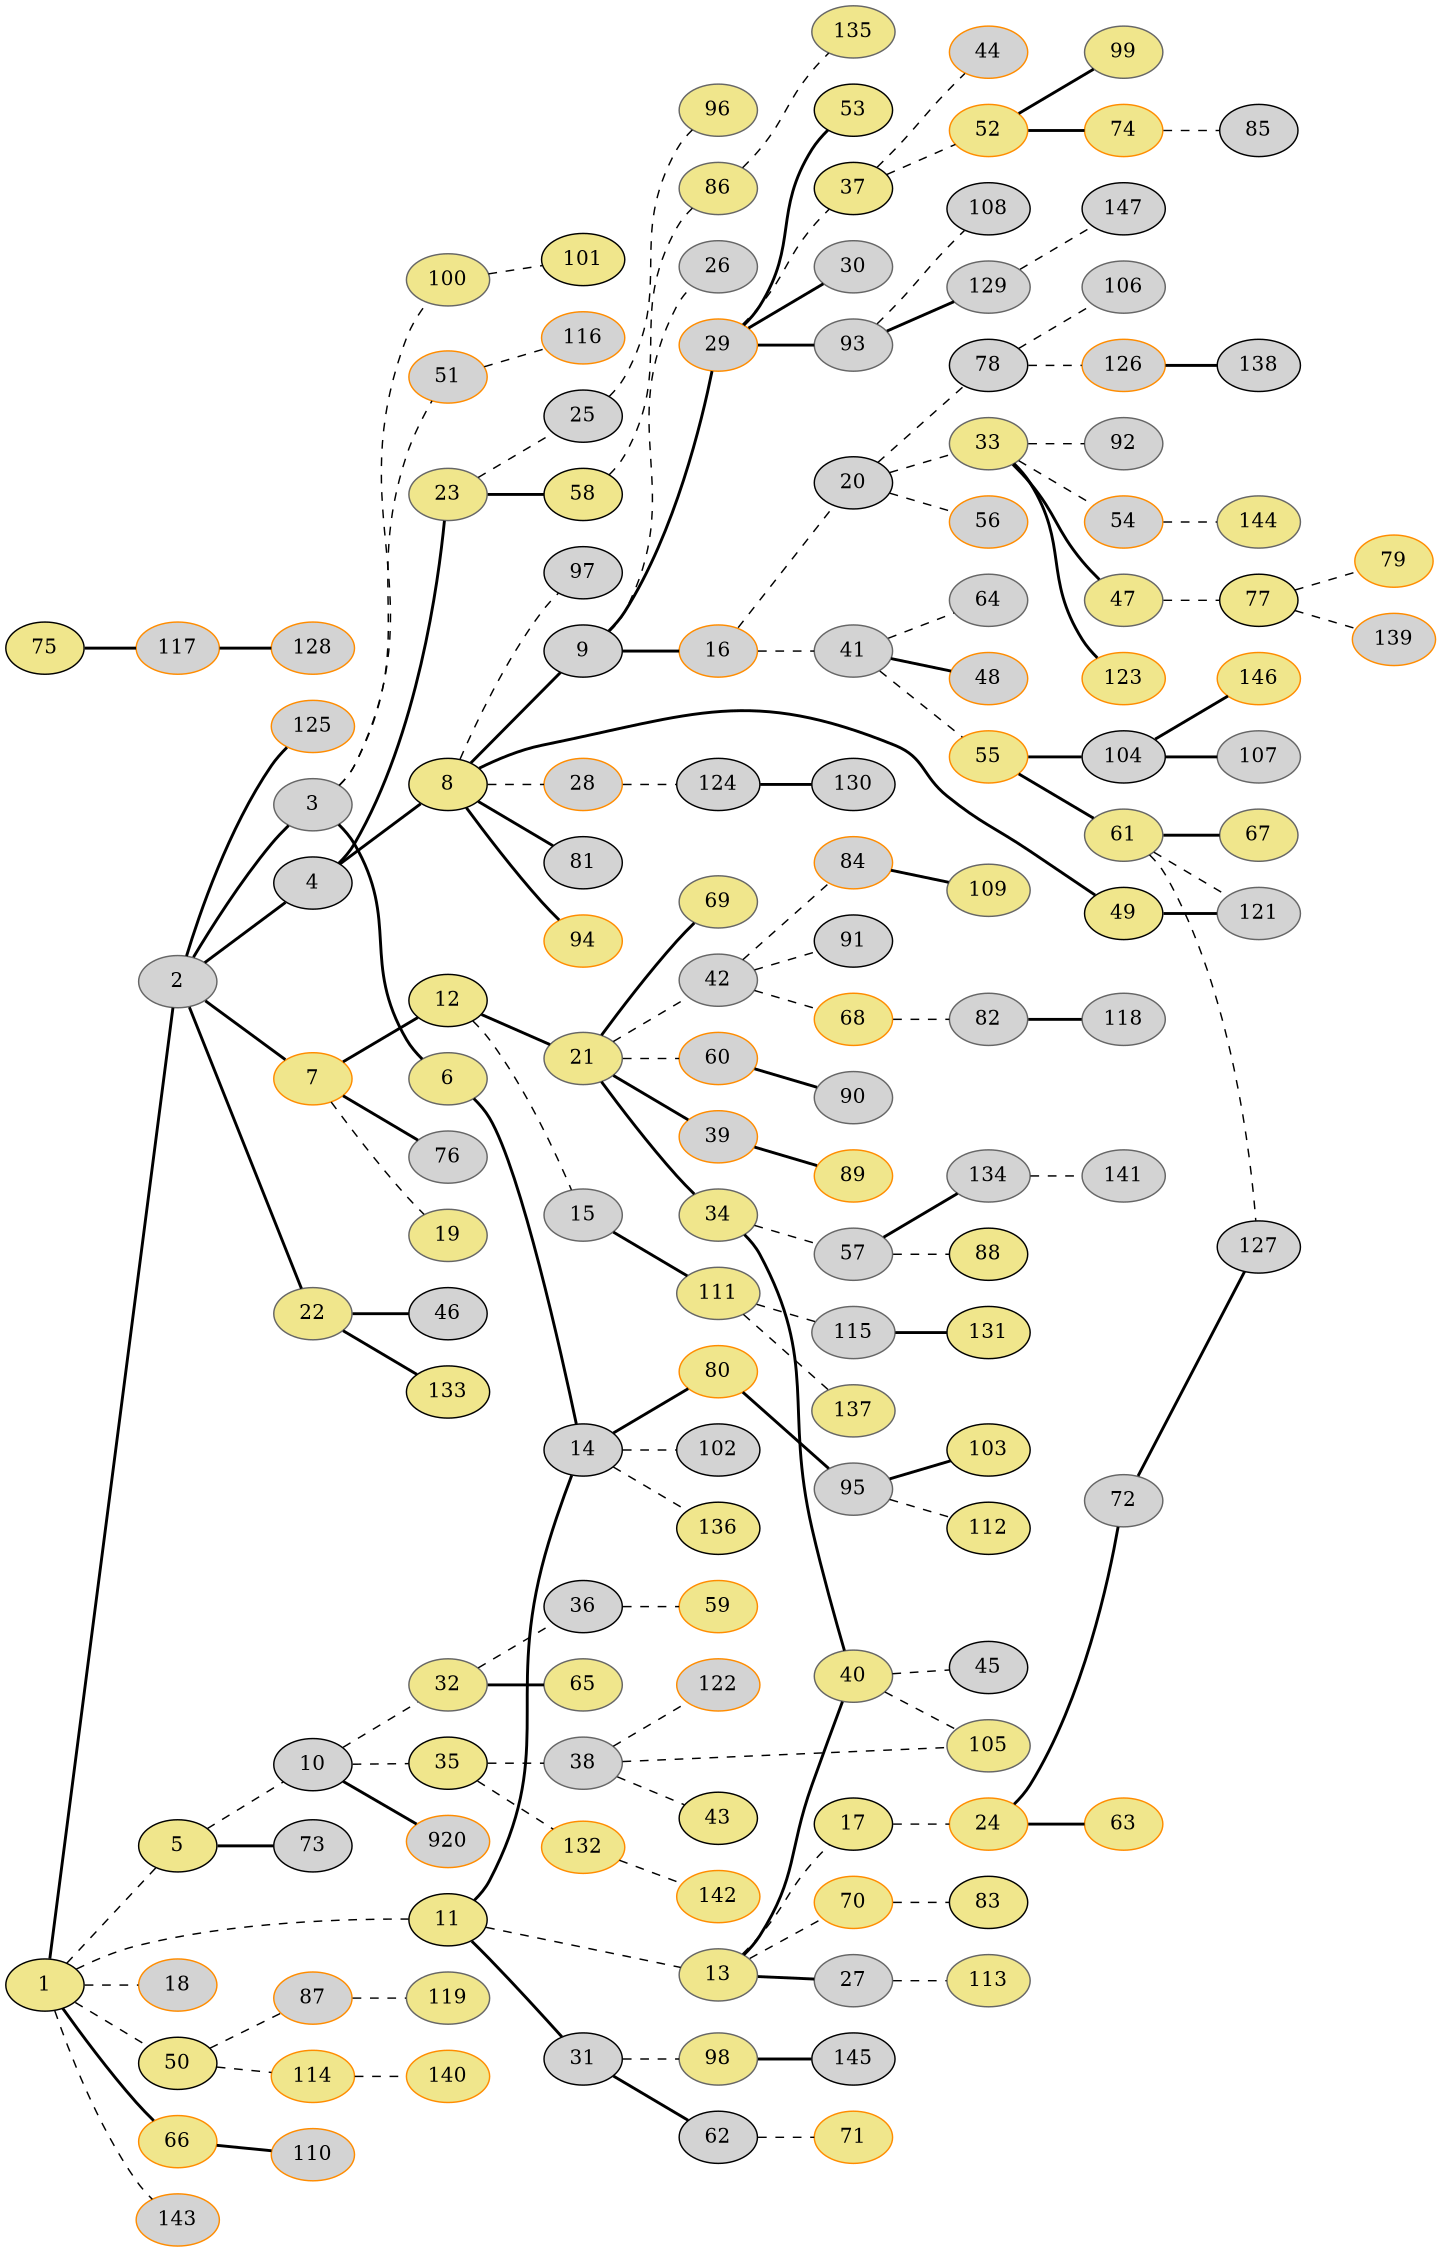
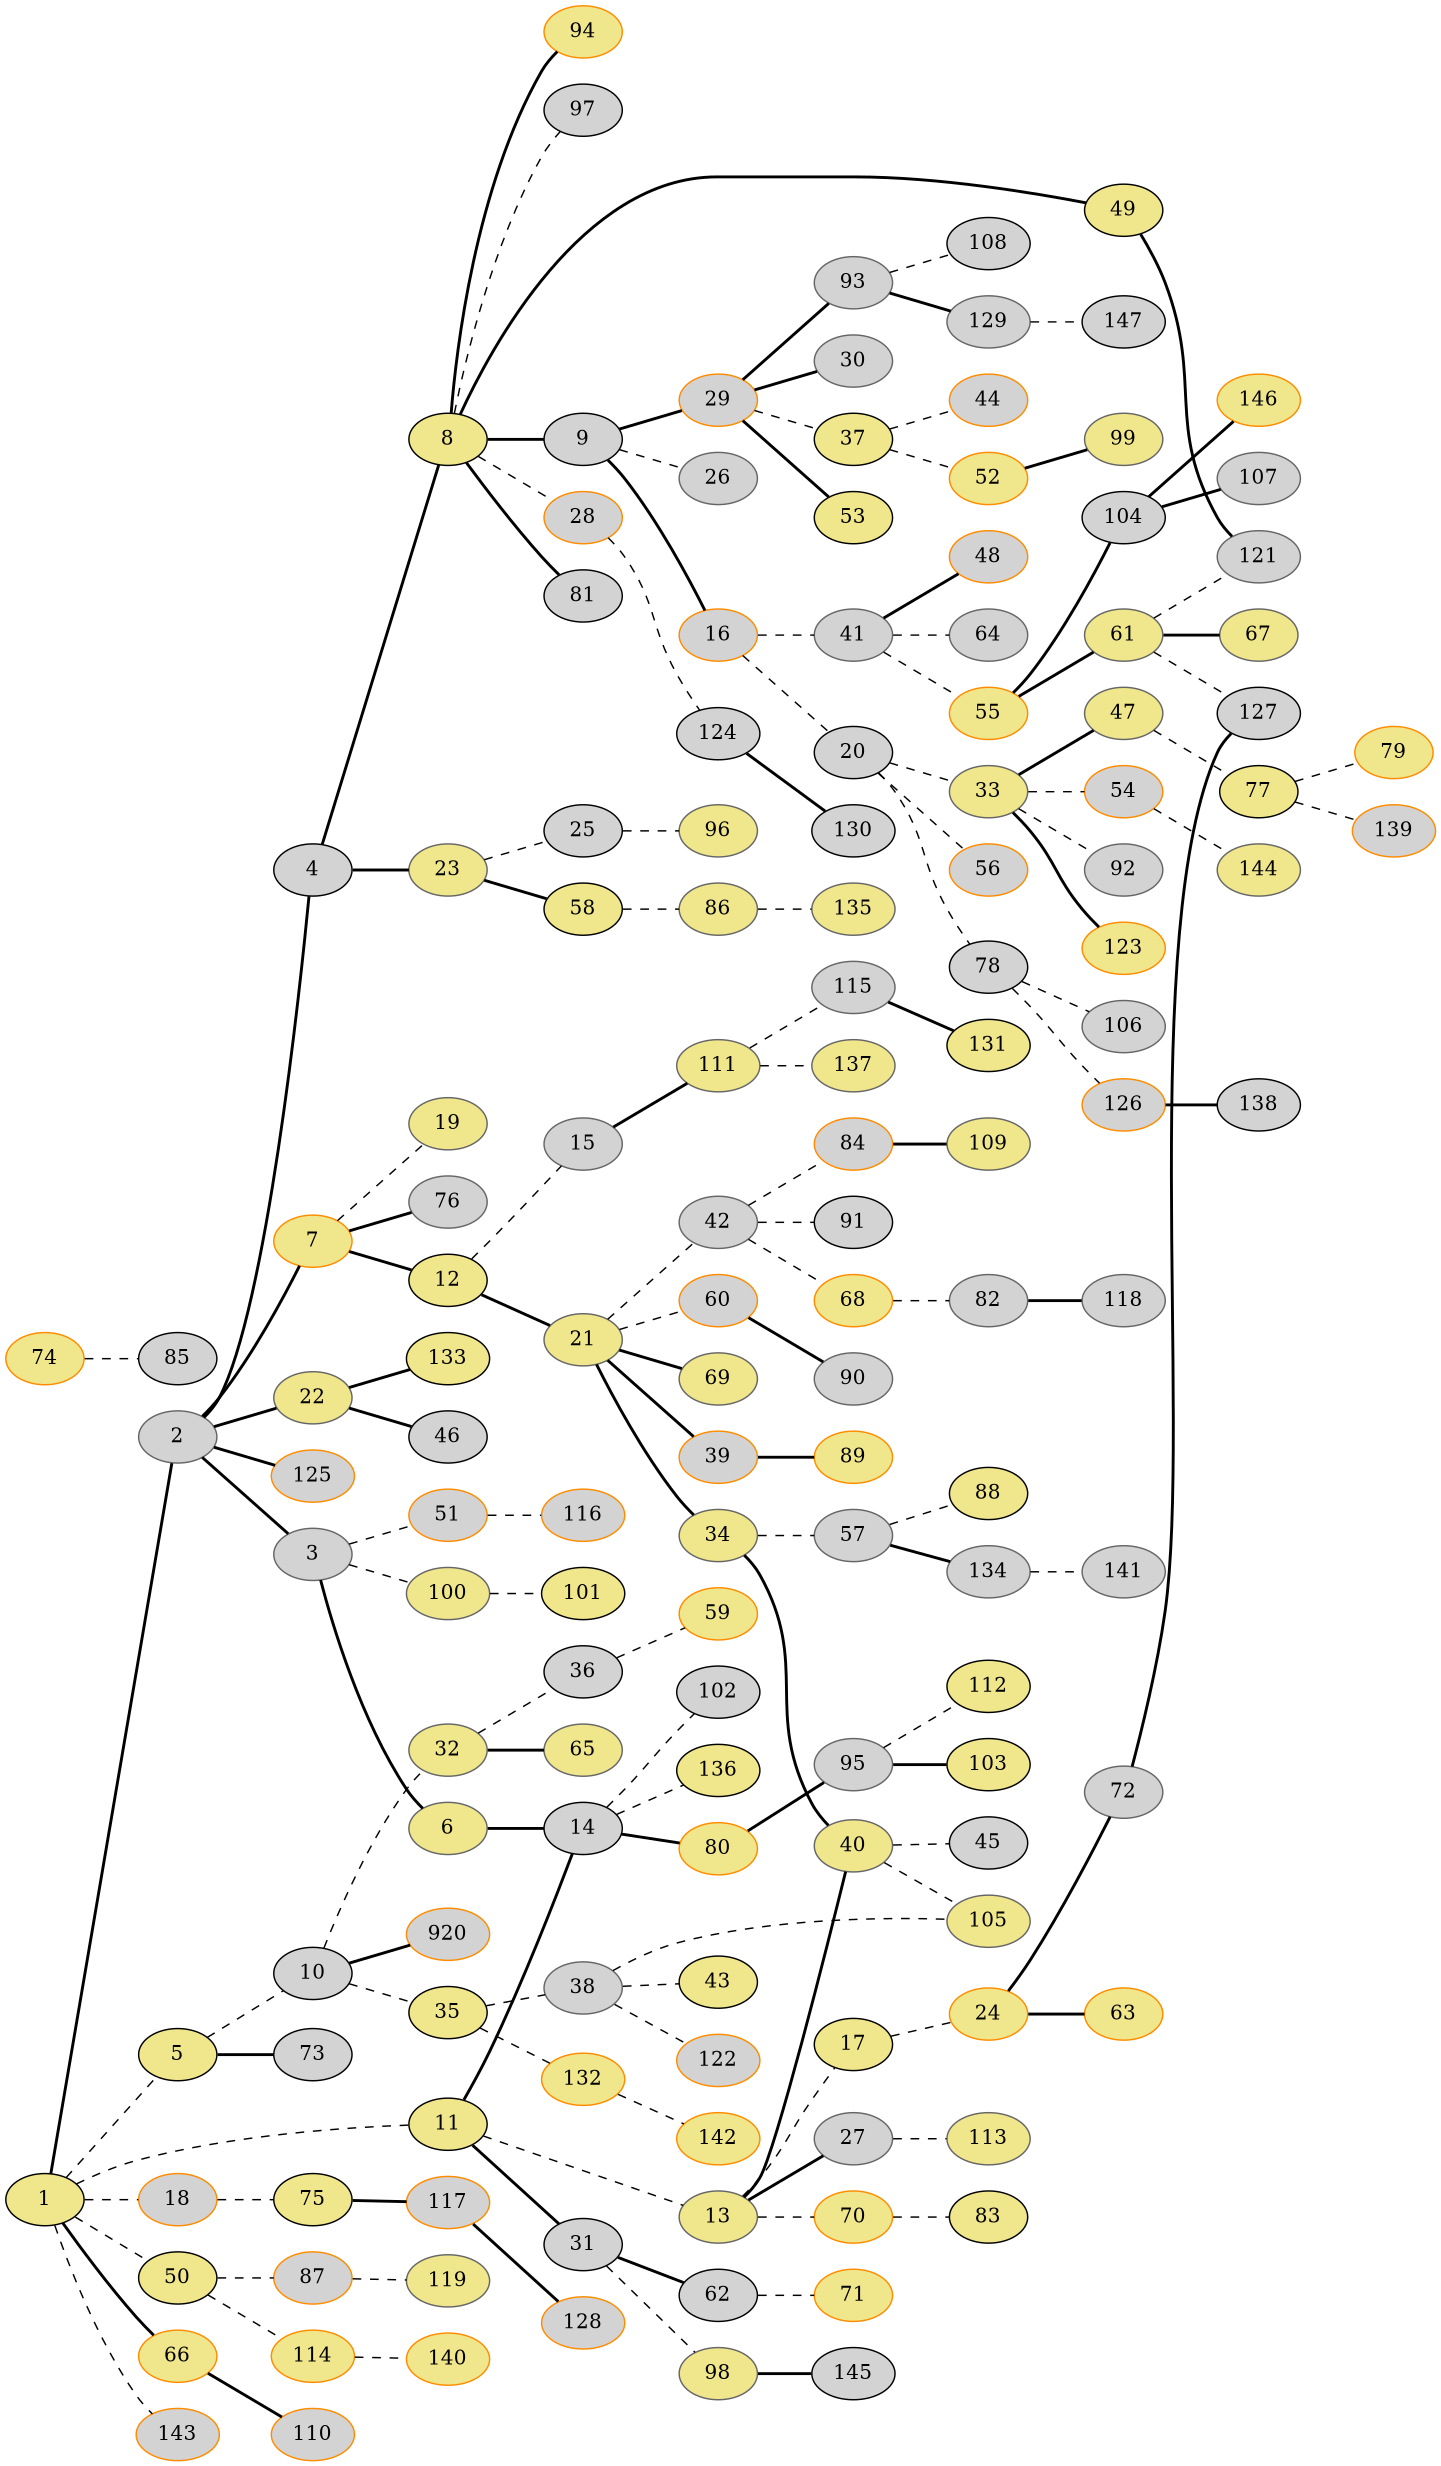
  graph {
    rankdir=LR
    node [color=gray40 fillcolor=lightgrey style=filled]
    edge [style=dashed]
    1 [color=black fillcolor=khaki]
    2
    5 [color=black fillcolor=khaki]
    11 [color=black fillcolor=khaki]
    18 [color=darkorange]
    50 [color=black fillcolor=khaki]
    66 [color=darkorange fillcolor=khaki]
    143 [color=darkorange]
    3
    4 [color=black]
    7 [color=darkorange fillcolor=khaki]
    22 [fillcolor=khaki]
    125 [color=darkorange]
    10 [color=black]
    73 [color=black]
    14 [color=black]
    13 [fillcolor=khaki]
    31 [color=black]
    75 [color=black fillcolor=khaki]
    87 [color=darkorange]
    114 [color=darkorange fillcolor=khaki]
    110 [color=darkorange]
    6 [fillcolor=khaki]
    51 [color=darkorange]
    100 [fillcolor=khaki]
    8 [color=black fillcolor=khaki]
    23 [fillcolor=khaki]
    12 [color=black fillcolor=khaki]
    19 [fillcolor=khaki]
    76
    46 [color=black]
    133 [color=black fillcolor=khaki]
    116 [color=darkorange]
    101 [color=black fillcolor=khaki]
    9 [color=black]
    28 [color=darkorange]
    49 [color=black fillcolor=khaki]
    81 [color=black]
    94 [color=darkorange fillcolor=khaki]
    97 [color=black]
    25 [color=black]
    58 [color=black fillcolor=khaki]
    32 [fillcolor=khaki]
    35 [color=black fillcolor=khaki]
    n45 [color=darkorange label=920]
    80 [color=darkorange fillcolor=khaki]
    102 [color=black]
    136 [color=black fillcolor=khaki]
    15
    21 [fillcolor=khaki]
    16 [color=darkorange]
    26
    29 [color=darkorange]
    124 [color=black]
    121
    20 [color=black]
    41
    30
    37 [color=black fillcolor=khaki]
    53 [color=black fillcolor=khaki]
    93
    36 [color=black]
    65 [fillcolor=khaki]
    38
    132 [color=darkorange fillcolor=khaki]
    17 [color=black fillcolor=khaki]
    27
    40 [fillcolor=khaki]
    70 [color=darkorange fillcolor=khaki]
    62 [color=black]
    98 [fillcolor=khaki]
    111 [fillcolor=khaki]
    34 [fillcolor=khaki]
    39 [color=darkorange]
    42
    60 [color=darkorange]
    69 [fillcolor=khaki]
    24 [color=darkorange fillcolor=khaki]
    113 [fillcolor=khaki]
    105 [fillcolor=khaki]
    45 [color=black]
    83 [color=black fillcolor=khaki]
    95
    115
    137 [fillcolor=khaki]
    33 [fillcolor=khaki]
    56 [color=darkorange]
    78 [color=black]
    48 [color=darkorange]
    55 [color=darkorange fillcolor=khaki]
    64
    63 [color=darkorange fillcolor=khaki]
    72
    117 [color=darkorange]
    47 [fillcolor=khaki]
    54 [color=darkorange]
    92
    123 [color=darkorange fillcolor=khaki]
    106
    126 [color=darkorange]
    57
    89 [color=darkorange fillcolor=khaki]
    68 [color=darkorange fillcolor=khaki]
    84 [color=darkorange]
    91 [color=black]
    90
    96 [fillcolor=khaki]
    86 [fillcolor=khaki]
    127 [color=black]
    130 [color=black]
    44 [color=darkorange]
    52 [color=darkorange fillcolor=khaki]
    108 [color=black]
    129
    71 [color=darkorange fillcolor=khaki]
    145 [color=black]
    59 [color=darkorange fillcolor=khaki]
    77 [color=black fillcolor=khaki]
    144 [fillcolor=khaki]
    88 [color=black fillcolor=khaki]
    134
    43 [color=black fillcolor=khaki]
    122 [color=darkorange]
    142 [color=darkorange fillcolor=khaki]
    74 [color=darkorange fillcolor=khaki]
    99 [fillcolor=khaki]
    61 [fillcolor=khaki]
    104 [color=black]
    82
    109 [fillcolor=khaki]
    79 [color=darkorange fillcolor=khaki]
    139 [color=darkorange]
    119 [fillcolor=khaki]
    140 [color=darkorange fillcolor=khaki]
    85 [color=black]
    67 [fillcolor=khaki]
    107
    146 [color=darkorange fillcolor=khaki]
    141
    135 [fillcolor=khaki]
    118
    128 [color=darkorange]
    138 [color=black]
    103 [color=black fillcolor=khaki]
    112 [color=black fillcolor=khaki]
    147 [color=black]
    131 [color=black fillcolor=khaki]
    1 -- 2 [style=bold]
    1 -- 5
    1 -- 11
    1 -- 18
    1 -- 50
    1 -- 66 [style=bold]
    1 -- 143
    2 -- 3 [style=bold]
    2 -- 4 [style=bold]
    2 -- 7 [style=bold]
    2 -- 22 [style=bold]
    2 -- 125 [style=bold]
    5 -- 10
    5 -- 73 [style=bold]
    11 -- 14 [style=bold]
    11 -- 13
    11 -- 31 [style=bold]
+   18 -- 75
    50 -- 87
    50 -- 114
    66 -- 110 [style=bold]
    3 -- 6 [style=bold]
    3 -- 51
    3 -- 100
    4 -- 8 [style=bold]
    4 -- 23 [style=bold]
    7 -- 12 [style=bold]
    7 -- 19
    7 -- 76 [style=bold]
    22 -- 46 [style=bold]
    22 -- 133 [style=bold]
    10 -- 32
    10 -- 35
    10 -- n45 [style=bold]
    14 -- 80 [style=bold]
    14 -- 102
    14 -- 136
    13 -- 17
    13 -- 27 [style=bold]
    13 -- 40 [style=bold]
    13 -- 70
    31 -- 62 [style=bold]
    31 -- 98
    75 -- 117 [style=bold]
    87 -- 119
    114 -- 140
    6 -- 14 [style=bold]
    51 -- 116
    100 -- 101
    8 -- 9 [style=bold]
    8 -- 28
    8 -- 49 [style=bold]
    8 -- 81 [style=bold]
    8 -- 94 [style=bold]
    8 -- 97
    23 -- 25
    23 -- 58 [style=bold]
    12 -- 15
    12 -- 21 [style=bold]
    9 -- 16 [style=bold]
    9 -- 26
    9 -- 29 [style=bold]
    28 -- 124
    49 -- 121 [style=bold]
    25 -- 96
    58 -- 86
    32 -- 36
    32 -- 65 [style=bold]
    35 -- 38
    35 -- 132
    80 -- 95 [style=bold]
    15 -- 111 [style=bold]
    21 -- 34 [style=bold]
    21 -- 39 [style=bold]
    21 -- 42
    21 -- 60
    21 -- 69 [style=bold]
    16 -- 20
    16 -- 41
    29 -- 30 [style=bold]
    29 -- 37
    29 -- 53 [style=bold]
    29 -- 93 [style=bold]
    124 -- 130 [style=bold]
    20 -- 33
    20 -- 56
    20 -- 78
    41 -- 48 [style=bold]
    41 -- 55
    41 -- 64
    37 -- 44
    37 -- 52
    93 -- 108
    93 -- 129 [style=bold]
    36 -- 59
    38 -- 105
    38 -- 43
    38 -- 122
    132 -- 142
    17 -- 24
    27 -- 113
    40 -- 105
    40 -- 45
    70 -- 83
    62 -- 71
    98 -- 145 [style=bold]
    111 -- 115
    111 -- 137
    34 -- 40 [style=bold]
    34 -- 57
    39 -- 89 [style=bold]
    42 -- 68
    42 -- 84
    42 -- 91
    60 -- 90 [style=bold]
    24 -- 63 [style=bold]
    24 -- 72 [style=bold]
    95 -- 103 [style=bold]
    95 -- 112
    115 -- 131 [style=bold]
    33 -- 47 [style=bold]
    33 -- 54
    33 -- 92
    33 -- 123 [style=bold]
    78 -- 106
    78 -- 126
    55 -- 61 [style=bold]
    55 -- 104 [style=bold]
    72 -- 127 [style=bold]
    117 -- 128 [style=bold]
    47 -- 77
    54 -- 144
    126 -- 138 [style=bold]
    57 -- 88
    57 -- 134 [style=bold]
    68 -- 82
    84 -- 109 [style=bold]
    86 -- 135
-   52 -- 74 [style=bold]
    52 -- 99 [style=bold]
    129 -- 147
    77 -- 79
    77 -- 139
    134 -- 141
    74 -- 85
    61 -- 121
    61 -- 127
    61 -- 67 [style=bold]
    104 -- 107 [style=bold]
    104 -- 146 [style=bold]
    82 -- 118 [style=bold]
  }
